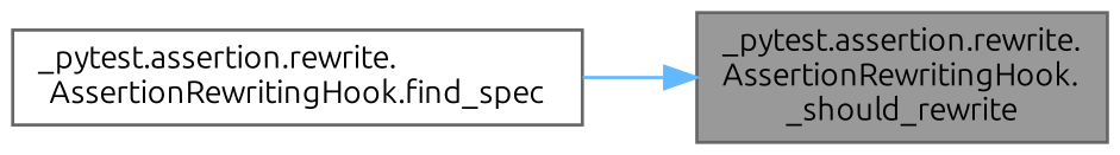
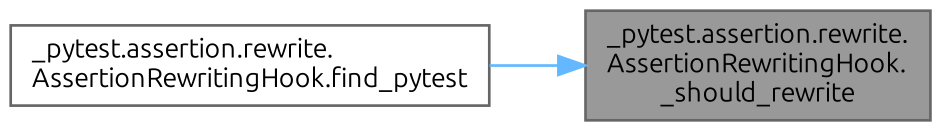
  digraph {
    rankdir=RL
    fontname=Ubuntu
    node [fontname=Ubuntu fontsize=10 shape=box style=filled]
    n1 [color=gray40 fillcolor=grey60 fontcolor=black height=0.2 label="_pytest.assertion.rewrite.\lAssertionRewritingHook.\l_should_rewrite" width=0.4]
-   n2 [color=grey40 fillcolor=white height=0.2 label="_pytest.assertion.rewrite.\lAssertionRewritingHook.find_spec" width=0.4]
+   n2 [color=grey40 fillcolor=white height=0.2 label="_pytest.assertion.rewrite.\lAssertionRewritingHook.find_pytest" width=0.4]
    n1 -> n2 [color=steelblue1 dir=back fontname=Ubuntu fontsize=10 labelfontname=Helvetica labelfontsize=10 style=solid]
  }
